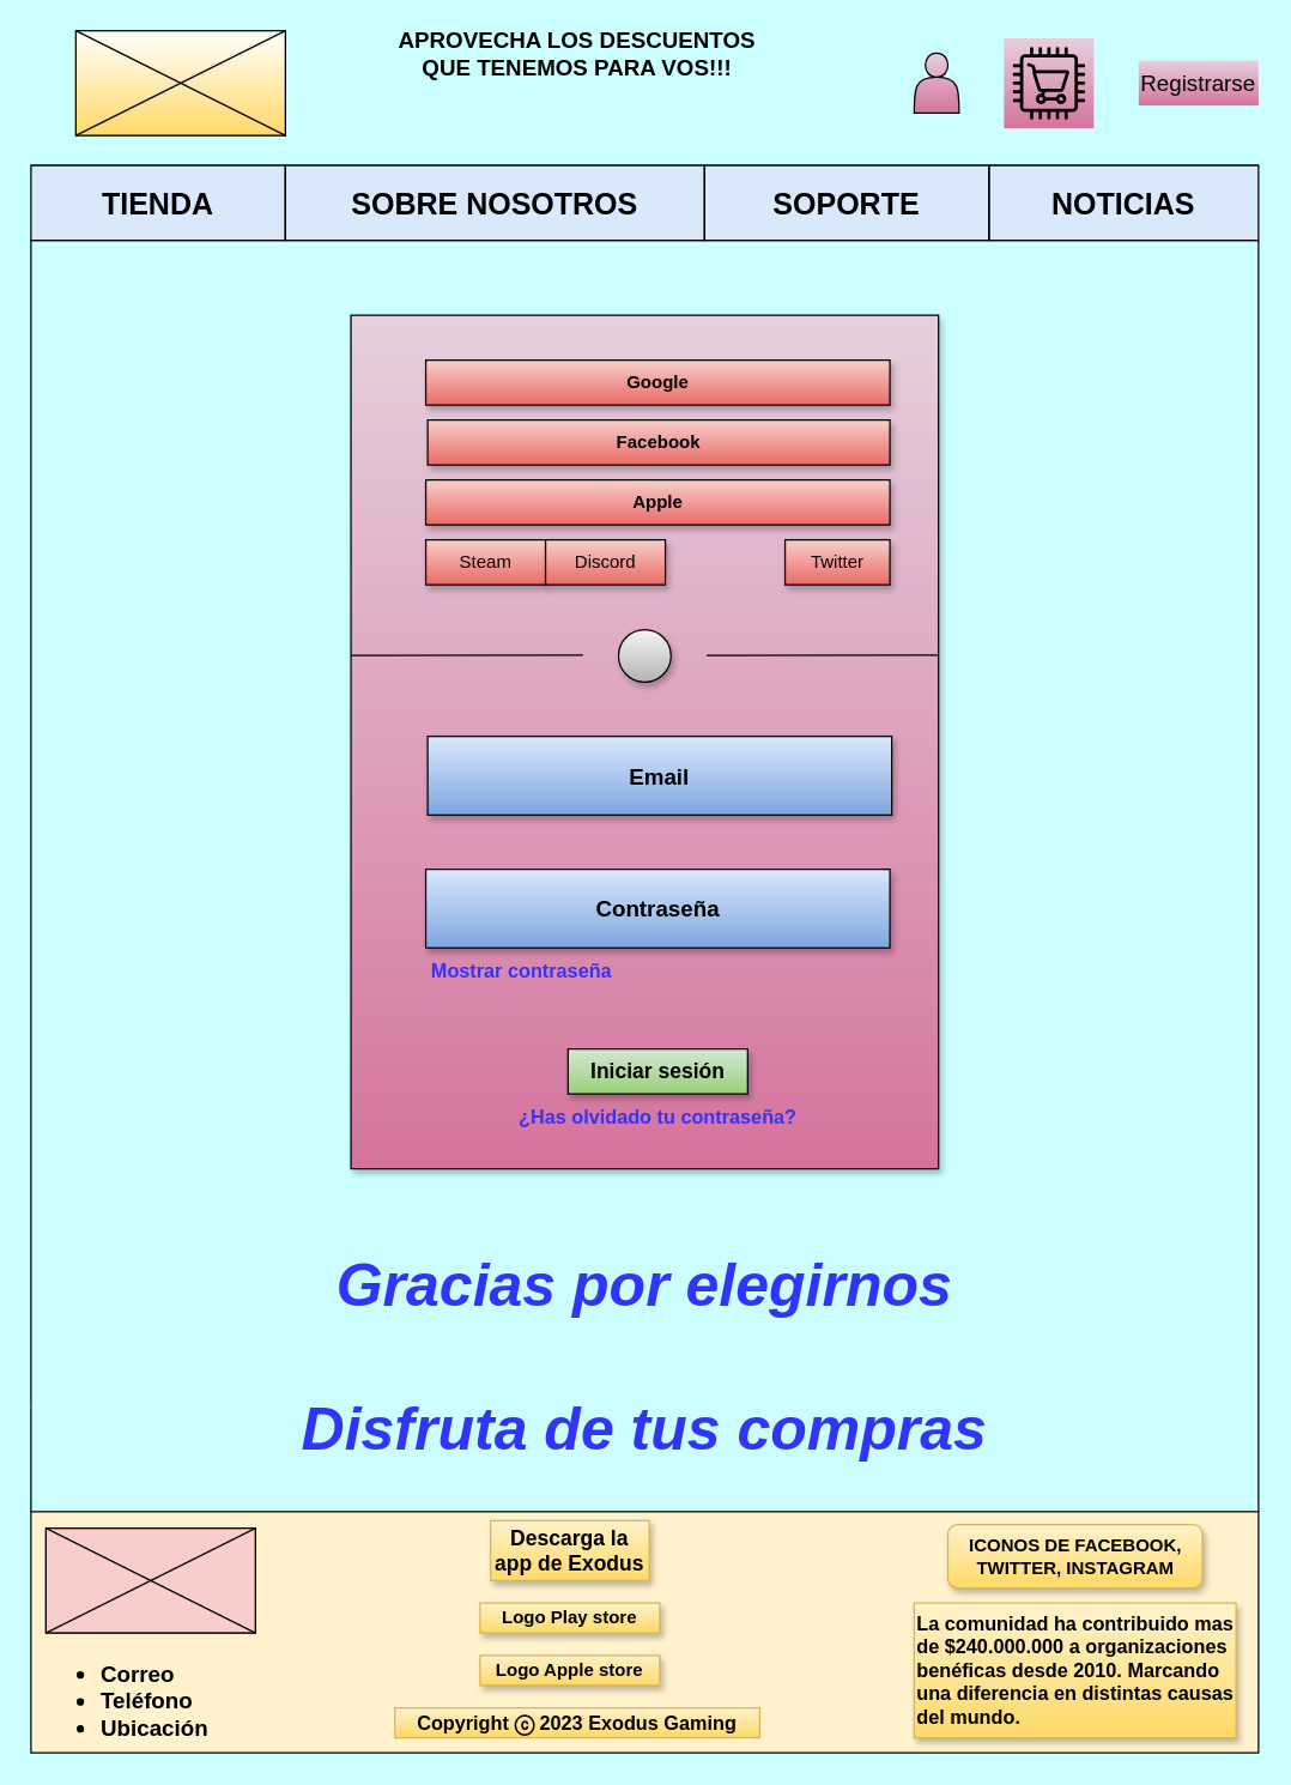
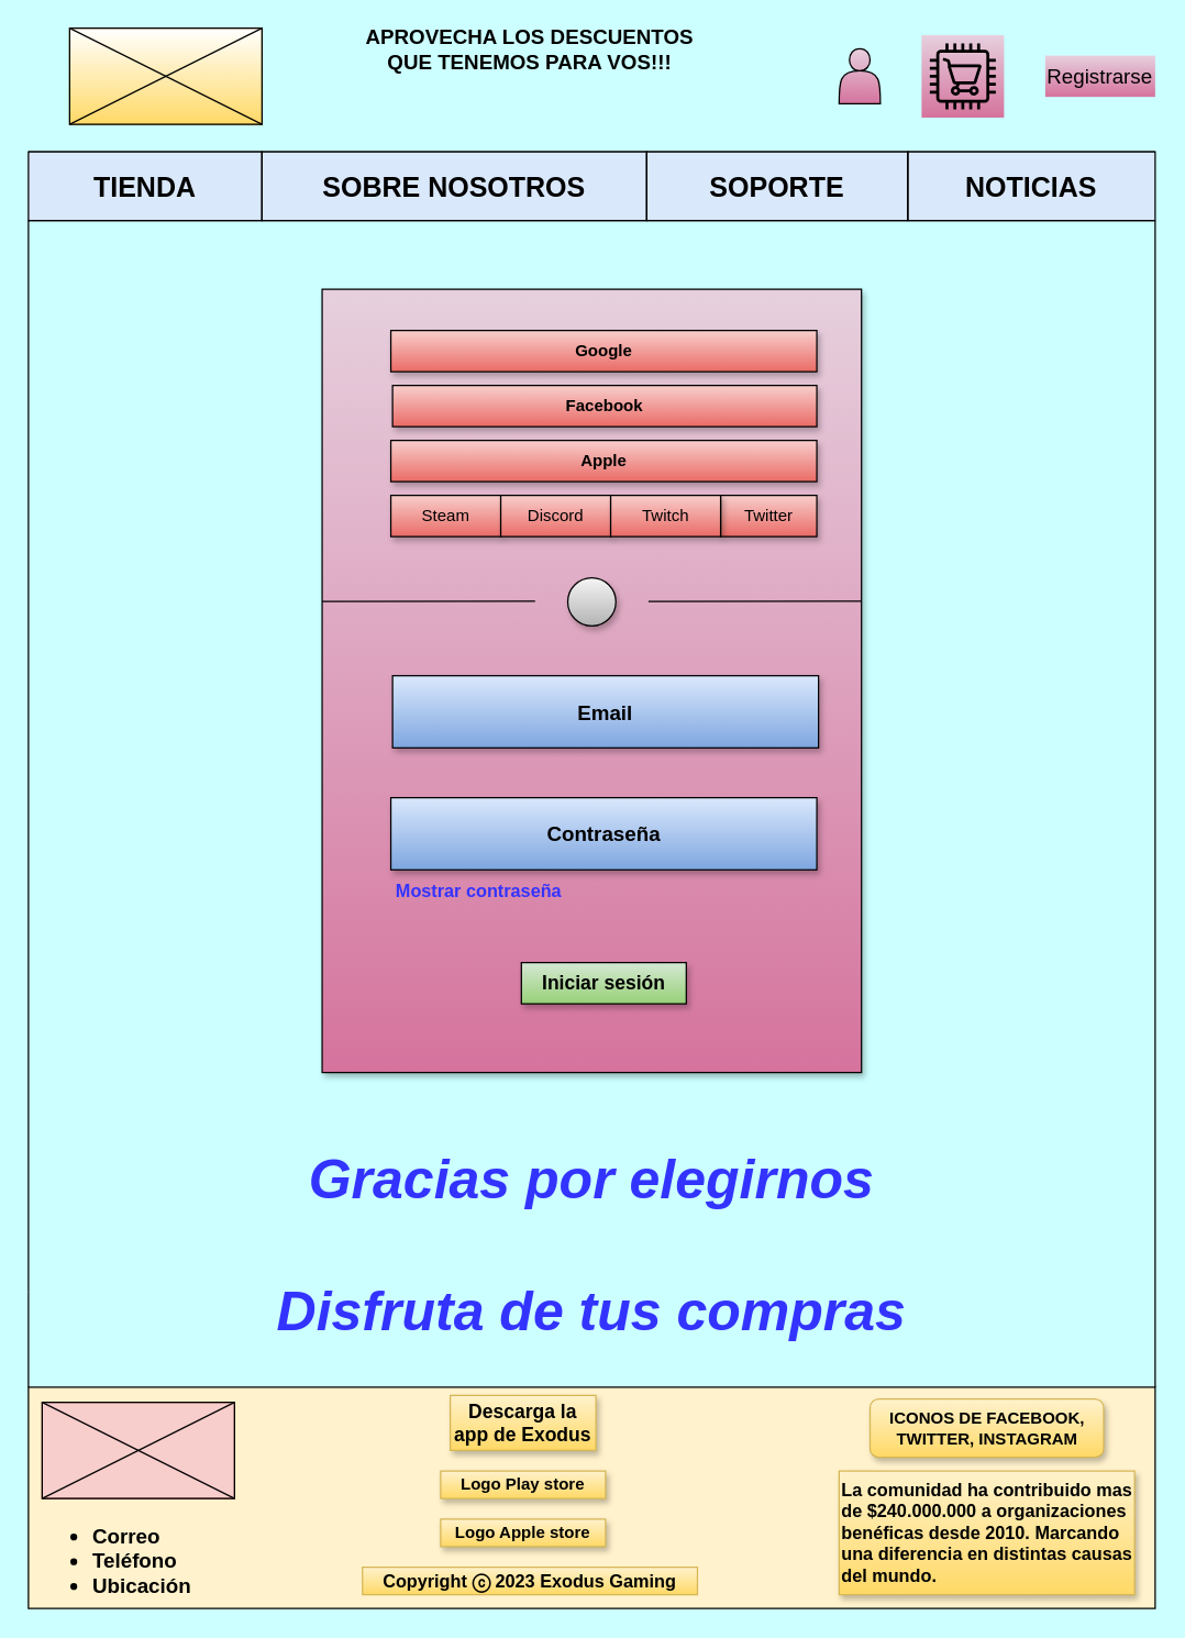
  <mxCell id="0" />
  <mxCell id="1" parent="0" />
  <mxCell id="2" value="&lt;font style=&quot;font-size: 15px;&quot;&gt;APROVECHA LOS DESCUENTOS QUE TENEMOS PARA VOS!!!&lt;/font&gt;" style="text;html=1;strokeColor=none;fillColor=none;align=center;verticalAlign=middle;whiteSpace=wrap;rounded=0;fontStyle=1" parent="1" vertex="1"><mxGeometry x="250" y="20" width="270" height="30" as="geometry" /></mxCell>
  <mxCell id="3" value="" style="shape=actor;whiteSpace=wrap;html=1;fillColor=#e6d0de;gradientColor=#d5739d;strokeColor=default;" parent="1" vertex="1"><mxGeometry x="610" y="35" width="30" height="40" as="geometry" /></mxCell>
  <mxCell id="4" value="Cart" style="sketch=0;outlineConnect=0;gradientColor=#d5739d;strokeColor=none;fillColor=#e6d0de;dashed=0;verticalLabelPosition=bottom;verticalAlign=top;align=center;aspect=fixed;shape=mxgraph.aws4.resourceIcon;resIcon=mxgraph.aws4.cart;html=1;fontColor=none;noLabel=1;" parent="1" vertex="1"><mxGeometry x="670" y="25" width="60" height="60" as="geometry" /></mxCell>
  <mxCell id="5" value="&lt;font style=&quot;font-size: 15px;&quot;&gt;Registrarse&lt;/font&gt;" style="text;html=1;strokeColor=none;fillColor=#e6d0de;align=center;verticalAlign=middle;whiteSpace=wrap;rounded=0;gradientColor=#d5739d;fontStyle=0" parent="1" vertex="1"><mxGeometry x="760" y="40" width="80" height="30" as="geometry" /></mxCell>
  <mxCell id="6" value="" style="endArrow=none;html=1;rounded=0;" parent="1" edge="1"><mxGeometry width="50" height="50" relative="1" as="geometry"><mxPoint y="110" as="sourcePoint" x="20" /><mxPoint x="840" y="110" as="targetPoint" /></mxGeometry></mxCell>
  <mxCell id="7" value="" style="endArrow=none;html=1;rounded=0;" parent="1" edge="1"><mxGeometry width="50" height="50" relative="1" as="geometry"><mxPoint y="160" as="sourcePoint" x="20" /><mxPoint x="840" y="160" as="targetPoint" /></mxGeometry></mxCell>
  <mxCell id="8" value="&lt;font style=&quot;font-size: 20px;&quot;&gt;TIENDA&lt;/font&gt;" style="text;html=1;strokeColor=default;fillColor=#dae8fc;align=center;verticalAlign=middle;whiteSpace=wrap;rounded=0;fontStyle=1" parent="1" vertex="1"><mxGeometry y="110" width="170" height="50" as="geometry" x="20" /></mxCell>
  <mxCell id="9" value="&lt;font style=&quot;font-size: 20px;&quot;&gt;SOBRE NOSOTROS&lt;/font&gt;" style="text;html=1;strokeColor=default;fillColor=#dae8fc;align=center;verticalAlign=middle;whiteSpace=wrap;rounded=0;fontStyle=1" parent="1" vertex="1"><mxGeometry x="190" y="110" width="280" height="50" as="geometry" /></mxCell>
  <mxCell id="10" value="&lt;font style=&quot;font-size: 20px;&quot;&gt;SOPORTE&lt;/font&gt;" style="text;html=1;strokeColor=default;fillColor=#dae8fc;align=center;verticalAlign=middle;whiteSpace=wrap;rounded=0;fontStyle=1" parent="1" vertex="1"><mxGeometry x="470" y="110" width="190" height="50" as="geometry" /></mxCell>
  <mxCell id="11" value="&lt;font style=&quot;font-size: 20px;&quot;&gt;NOTICIAS&lt;/font&gt;" style="text;html=1;strokeColor=default;fillColor=#dae8fc;align=center;verticalAlign=middle;whiteSpace=wrap;rounded=0;fontStyle=1" parent="1" vertex="1"><mxGeometry x="660" y="110" width="180" height="50" as="geometry" /></mxCell>
  <mxCell id="12" value="" style="endArrow=none;html=1;rounded=0;" parent="1" edge="1"><mxGeometry width="50" height="50" relative="1" as="geometry"><mxPoint x="190" y="160" as="sourcePoint" /><mxPoint x="190" y="110" as="targetPoint" /></mxGeometry></mxCell>
  <mxCell id="13" value="" style="endArrow=none;html=1;rounded=0;" parent="1" edge="1"><mxGeometry width="50" height="50" relative="1" as="geometry"><mxPoint x="470" y="160" as="sourcePoint" /><mxPoint x="470" y="110" as="targetPoint" /></mxGeometry></mxCell>
  <mxCell id="14" value="" style="endArrow=none;html=1;rounded=0;" parent="1" edge="1"><mxGeometry width="50" height="50" relative="1" as="geometry"><mxPoint x="660" y="160" as="sourcePoint" /><mxPoint x="660" y="110" as="targetPoint" /></mxGeometry></mxCell>
  <mxCell id="15" value="" style="group;fillColor=default;gradientColor=#ffd966;strokeColor=#d6b656;" parent="1" vertex="1" connectable="0"><mxGeometry x="50" y="20" width="140" height="70" as="geometry" /></mxCell>
  <mxCell id="16" value="" style="rounded=0;whiteSpace=wrap;html=1;fillColor=none;" parent="15" vertex="1"><mxGeometry width="140" height="70" as="geometry" /></mxCell>
  <mxCell id="17" value="" style="endArrow=none;html=1;rounded=0;exitX=0;exitY=0;exitDx=0;exitDy=0;entryX=1;entryY=1;entryDx=0;entryDy=0;" parent="15" source="16" target="16" edge="1"><mxGeometry width="50" height="50" relative="1" as="geometry"><mxPoint x="360" y="50" as="sourcePoint" /><mxPoint x="410" as="targetPoint" /></mxGeometry></mxCell>
  <mxCell id="18" value="" style="endArrow=none;html=1;rounded=0;exitX=0;exitY=1;exitDx=0;exitDy=0;entryX=1;entryY=0;entryDx=0;entryDy=0;" parent="15" source="16" target="16" edge="1"><mxGeometry width="50" height="50" relative="1" as="geometry"><mxPoint x="360" y="50" as="sourcePoint" /><mxPoint x="410" as="targetPoint" /></mxGeometry></mxCell>
  <mxCell id="19" value="" style="endArrow=none;html=1;rounded=0;entryX=0;entryY=1;entryDx=0;entryDy=0;" parent="1" target="8" edge="1"><mxGeometry width="50" height="50" relative="1" as="geometry"><mxPoint y="940" as="sourcePoint" x="20" /><mxPoint y="370" as="targetPoint" x="20" /></mxGeometry></mxCell>
  <mxCell id="20" value="" style="rounded=0;whiteSpace=wrap;html=1;fillColor=#fff2cc;strokeColor=default;" parent="1" vertex="1"><mxGeometry y="1009" width="820" height="161" as="geometry" x="20" /></mxCell>
  <mxCell id="21" value="" style="group;shadow=0;fillColor=#f8cecc;strokeColor=#b85450;" parent="1" vertex="1" connectable="0"><mxGeometry x="30" y="1020" width="140" height="70" as="geometry" /></mxCell>
  <mxCell id="22" value="" style="rounded=0;whiteSpace=wrap;html=1;fillColor=none;" parent="21" vertex="1"><mxGeometry width="140" height="70" as="geometry" /></mxCell>
  <mxCell id="23" value="" style="endArrow=none;html=1;rounded=0;exitX=0;exitY=0;exitDx=0;exitDy=0;entryX=1;entryY=1;entryDx=0;entryDy=0;" parent="21" source="22" target="22" edge="1"><mxGeometry width="50" height="50" relative="1" as="geometry"><mxPoint x="360" y="50" as="sourcePoint" /><mxPoint x="410" as="targetPoint" /></mxGeometry></mxCell>
  <mxCell id="24" value="" style="endArrow=none;html=1;rounded=0;exitX=0;exitY=1;exitDx=0;exitDy=0;entryX=1;entryY=0;entryDx=0;entryDy=0;" parent="21" source="22" target="22" edge="1"><mxGeometry width="50" height="50" relative="1" as="geometry"><mxPoint x="360" y="50" as="sourcePoint" /><mxPoint x="410" as="targetPoint" /></mxGeometry></mxCell>
  <mxCell id="25" value="&lt;ul style=&quot;font-size: 15px;&quot;&gt;&lt;li&gt;&lt;b&gt;Correo&lt;/b&gt;&lt;/li&gt;&lt;li&gt;&lt;b&gt;Teléfono&lt;/b&gt;&lt;/li&gt;&lt;li&gt;&lt;b&gt;Ubicación&lt;/b&gt;&lt;/li&gt;&lt;/ul&gt;" style="text;html=1;align=left;verticalAlign=middle;whiteSpace=wrap;rounded=0;" parent="1" vertex="1"><mxGeometry x="25" y="1120" width="90" height="30" as="geometry" /></mxCell>
  <mxCell id="26" value="&lt;font style=&quot;font-size: 14px;&quot;&gt;&lt;b&gt;Descarga la app de Exodus&lt;/b&gt;&lt;/font&gt;" style="text;html=1;strokeColor=#d6b656;fillColor=#fff2cc;align=center;verticalAlign=middle;whiteSpace=wrap;rounded=0;fontSize=12;fontFamily=Helvetica;gradientColor=#ffd966;shadow=1;" parent="1" vertex="1"><mxGeometry x="327" y="1015" width="106" height="40" as="geometry" /></mxCell>
  <mxCell id="27" value="&lt;b&gt;Logo Play store&lt;/b&gt;" style="rounded=0;whiteSpace=wrap;html=1;fontFamily=Helvetica;fontSize=12;fillColor=#fff2cc;strokeColor=#d6b656;gradientColor=#ffd966;shadow=1;" parent="1" vertex="1"><mxGeometry x="320" y="1070" width="120" height="20" as="geometry" /></mxCell>
  <mxCell id="28" value="&lt;b&gt;Logo Apple store&lt;/b&gt;" style="rounded=0;whiteSpace=wrap;html=1;fontFamily=Helvetica;fontSize=12;fillColor=#fff2cc;strokeColor=#d6b656;gradientColor=#ffd966;shadow=1;" parent="1" vertex="1"><mxGeometry x="320" y="1105" width="120" height="20" as="geometry" /></mxCell>
  <mxCell id="29" value="&lt;b&gt;ICONOS DE FACEBOOK, TWITTER, INSTAGRAM&lt;/b&gt;" style="whiteSpace=wrap;html=1;fontFamily=Helvetica;fontSize=12;fillColor=#fff2cc;gradientColor=#ffd966;strokeColor=#d6b656;shadow=1;rounded=1;" parent="1" vertex="1"><mxGeometry x="632.5" y="1017.5" width="170" height="42.5" as="geometry" /></mxCell>
  <mxCell id="30" value="&lt;div style=&quot;&quot;&gt;&lt;span style=&quot;background-color: initial;&quot;&gt;&lt;font size=&quot;1&quot; style=&quot;&quot;&gt;&lt;b style=&quot;font-size: 13px;&quot;&gt;La comunidad ha contribuido mas de $240.000.000 a organizaciones benéficas desde 2010. Marcando una diferencia en distintas causas del mundo.&lt;/b&gt;&lt;/font&gt;&lt;/span&gt;&lt;/div&gt;" style="rounded=0;whiteSpace=wrap;html=1;fontFamily=Helvetica;fontSize=12;fillColor=#fff2cc;gradientColor=#ffd966;align=left;strokeColor=#d6b656;shadow=1;" parent="1" vertex="1"><mxGeometry x="610" y="1070" width="215" height="90" as="geometry" /></mxCell>
  <mxCell id="31" value="" style="endArrow=none;html=1;rounded=0;fontFamily=Helvetica;fontSize=12;fontColor=default;exitX=0;exitY=0;exitDx=0;exitDy=0;" parent="1" source="20" edge="1"><mxGeometry width="50" height="50" relative="1" as="geometry"><mxPoint x="410" y="840" as="sourcePoint" /><mxPoint y="940" as="targetPoint" x="20" /></mxGeometry></mxCell>
  <mxCell id="32" value="" style="endArrow=none;html=1;rounded=0;fontFamily=Helvetica;fontSize=12;fontColor=default;exitX=1;exitY=0;exitDx=0;exitDy=0;entryX=1;entryY=1;entryDx=0;entryDy=0;" parent="1" source="20" edge="1" target="11"><mxGeometry width="50" height="50" relative="1" as="geometry"><mxPoint x="410" y="840" as="sourcePoint" /><mxPoint x="840" y="370" as="targetPoint" /></mxGeometry></mxCell>
  <mxCell id="33" value="&lt;font style=&quot;&quot;&gt;&lt;b style=&quot;&quot;&gt;&lt;font style=&quot;font-size: 13px;&quot;&gt;Copyright ⓒ 2023 Exodus Gaming&lt;/font&gt;&lt;/b&gt;&lt;br&gt;&lt;/font&gt;" style="text;html=1;strokeColor=#d6b656;fillColor=#fff2cc;align=center;verticalAlign=middle;whiteSpace=wrap;rounded=0;fontSize=12;fontFamily=Helvetica;gradientColor=#ffd966;" parent="1" vertex="1"><mxGeometry x="263.12" y="1140" width="243.75" height="20" as="geometry" /></mxCell>
  <mxCell id="34" value="" style="group" vertex="1" connectable="0" parent="1"><mxGeometry x="233.745" y="210" width="392.505" height="570" as="geometry" /></mxCell>
  <mxCell id="35" value="" style="rounded=0;whiteSpace=wrap;html=1;fillColor=#e6d0de;gradientColor=#d5739d;strokeColor=default;shadow=1;" vertex="1" parent="34"><mxGeometry x="0.005" width="392.5" height="570" as="geometry" /></mxCell>
  <mxCell id="36" value="&lt;b&gt;Google&lt;/b&gt;" style="rounded=0;whiteSpace=wrap;html=1;fillColor=#f8cecc;gradientColor=#ea6b66;strokeColor=default;shadow=1;" vertex="1" parent="34"><mxGeometry x="50.005" y="30" width="310" height="30" as="geometry" /></mxCell>
  <mxCell id="37" value="&lt;b&gt;Facebook&lt;/b&gt;" style="rounded=0;whiteSpace=wrap;html=1;fillColor=#f8cecc;gradientColor=#ea6b66;strokeColor=default;shadow=1;" vertex="1" parent="34"><mxGeometry x="51.255" y="70" width="308.75" height="30" as="geometry" /></mxCell>
  <mxCell id="38" value="&lt;b&gt;Apple&lt;/b&gt;" style="rounded=0;whiteSpace=wrap;html=1;fillColor=#f8cecc;gradientColor=#ea6b66;strokeColor=default;shadow=1;" vertex="1" parent="34"><mxGeometry x="50.005" y="110" width="310" height="30" as="geometry" /></mxCell>
  <mxCell id="39" value="Steam" style="rounded=0;whiteSpace=wrap;html=1;fillColor=#f8cecc;gradientColor=#ea6b66;strokeColor=default;shadow=1;" vertex="1" parent="34"><mxGeometry x="50.005" y="150" width="80" height="30" as="geometry" /></mxCell>
  <mxCell id="40" value="Discord" style="rounded=0;whiteSpace=wrap;html=1;fillColor=#f8cecc;gradientColor=#ea6b66;strokeColor=default;shadow=1;" vertex="1" parent="34"><mxGeometry x="130.005" y="150" width="80" height="30" as="geometry" /></mxCell>
  <mxCell id="41" value="Twitter" style="rounded=0;whiteSpace=wrap;html=1;fillColor=#f8cecc;gradientColor=#ea6b66;strokeColor=default;shadow=1;" vertex="1" parent="34"><mxGeometry x="290.005" y="150" width="70" height="30" as="geometry" /></mxCell>
+ <mxCell id="42" value="Twitch" style="rounded=0;whiteSpace=wrap;html=1;fillColor=#f8cecc;gradientColor=#ea6b66;strokeColor=default;shadow=1;" vertex="1" parent="34"><mxGeometry x="210.005" y="150" width="80" height="30" as="geometry" /></mxCell>
  <mxCell id="43" value="&lt;b&gt;&lt;font style=&quot;font-size: 15px;&quot;&gt;Email&lt;/font&gt;&lt;/b&gt;" style="rounded=0;whiteSpace=wrap;html=1;align=center;fillColor=#dae8fc;gradientColor=#7ea6e0;strokeColor=default;shadow=1;" vertex="1" parent="34"><mxGeometry x="51.255" y="281.25" width="310" height="52.5" as="geometry" /></mxCell>
  <mxCell id="44" value="" style="endArrow=none;html=1;rounded=0;exitX=-0.01;exitY=0.4;exitDx=0;exitDy=0;exitPerimeter=0;" edge="1" parent="34"><mxGeometry width="50" height="50" relative="1" as="geometry"><mxPoint y="227.25" as="sourcePoint" /><mxPoint x="155.005" y="227" as="targetPoint" /></mxGeometry></mxCell>
  <mxCell id="45" value="" style="ellipse;whiteSpace=wrap;html=1;aspect=fixed;fillColor=#f5f5f5;gradientColor=#b3b3b3;strokeColor=default;shadow=1;" vertex="1" parent="34"><mxGeometry x="178.755" y="210" width="35" height="35" as="geometry" /></mxCell>
  <mxCell id="46" value="" style="endArrow=none;html=1;rounded=0;exitX=-0.01;exitY=0.4;exitDx=0;exitDy=0;exitPerimeter=0;" edge="1" parent="34"><mxGeometry width="50" height="50" relative="1" as="geometry"><mxPoint x="237.5" y="227.25" as="sourcePoint" /><mxPoint x="392.505" y="227" as="targetPoint" /></mxGeometry></mxCell>
  <mxCell id="47" value="&lt;b&gt;&lt;font style=&quot;font-size: 15px;&quot;&gt;Contraseña&lt;/font&gt;&lt;/b&gt;" style="rounded=0;whiteSpace=wrap;html=1;align=center;fillColor=#dae8fc;gradientColor=#7ea6e0;strokeColor=default;shadow=1;" vertex="1" parent="34"><mxGeometry x="50.005" y="370" width="310" height="52.5" as="geometry" /></mxCell>
  <mxCell id="48" value="&lt;b&gt;&lt;font style=&quot;font-size: 14px;&quot;&gt;Iniciar&amp;nbsp;&lt;/font&gt;&lt;/b&gt;&lt;span style=&quot;font-size: 14px;&quot;&gt;&lt;b&gt;sesión&lt;/b&gt;&lt;/span&gt;" style="rounded=0;whiteSpace=wrap;html=1;fillColor=#d5e8d4;gradientColor=#97d077;strokeColor=default;shadow=1;" vertex="1" parent="34"><mxGeometry x="145.005" y="490" width="120" height="30" as="geometry" /></mxCell>
  <mxCell id="49" value="&lt;b&gt;&lt;font color=&quot;#3333ff&quot; style=&quot;font-size: 13px;&quot;&gt;Mostrar contraseña&lt;/font&gt;&lt;/b&gt;" style="text;html=1;strokeColor=none;fillColor=none;align=center;verticalAlign=middle;whiteSpace=wrap;rounded=0;" vertex="1" parent="34"><mxGeometry x="48.755" y="422.5" width="130" height="30" as="geometry" /></mxCell>
- <mxCell id="50" value="&lt;font color=&quot;#3333ff&quot; style=&quot;font-size: 13px;&quot;&gt;&lt;b&gt;¿Has olvidado tu contraseña?&lt;/b&gt;&lt;/font&gt;" style="text;html=1;strokeColor=none;fillColor=none;align=center;verticalAlign=middle;whiteSpace=wrap;rounded=0;" vertex="1" parent="34"><mxGeometry x="110.005" y="520" width="190" height="30" as="geometry" /></mxCell>
  <mxCell id="51" value="&lt;b&gt;&lt;i&gt;&lt;font color=&quot;#3333ff&quot; style=&quot;font-size: 40px;&quot;&gt;Gracias por elegirnos&lt;br&gt;&lt;br&gt;Disfruta de tus compras&lt;br&gt;&lt;/font&gt;&lt;/i&gt;&lt;/b&gt;" style="text;html=1;strokeColor=none;fillColor=none;align=center;verticalAlign=middle;whiteSpace=wrap;rounded=0;" vertex="1" parent="1"><mxGeometry x="190" y="890" width="480" height="30" as="geometry" /></mxCell>
